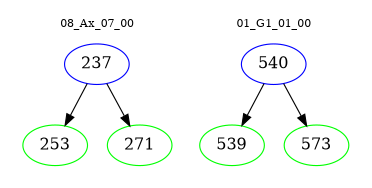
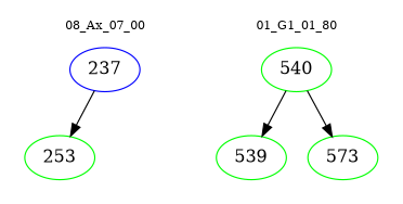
  digraph {
    node [color=green]
    edge [color=black]
    n1 [color=blue label=237]
    n2 [label=253]
-   n3 [label=271]
-   n4 [color=blue label=540]
+   n4 [label=540]
    n5 [label=539]
    n6 [label=573]
    subgraph cluster_1 {
      color=white
      fontsize=10
      label="08_Ax_07_00"
      n1
      n2
-     n3
    }
    subgraph cluster_2 {
      color=white
      fontsize=10
-     label="01_G1_01_00"
+     label="01_G1_01_80"
      n4
      n5
      n6
    }
    n1 -> n2
-   n1 -> n3
    n4 -> n5
    n4 -> n6
  }
